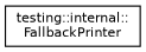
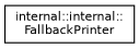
  digraph {
    rankdir=TB
-   n1 [color=black fillcolor=white fontname=Helvetica fontsize=10 height=0.2 label="testing::internal::\lFallbackPrinter" shape=record style=filled width=0.4]
+   n1 [color=black fillcolor=white fontname=Helvetica fontsize=10 height=0.2 label="internal::internal::\lFallbackPrinter" shape=record style=filled width=0.4]
  }
